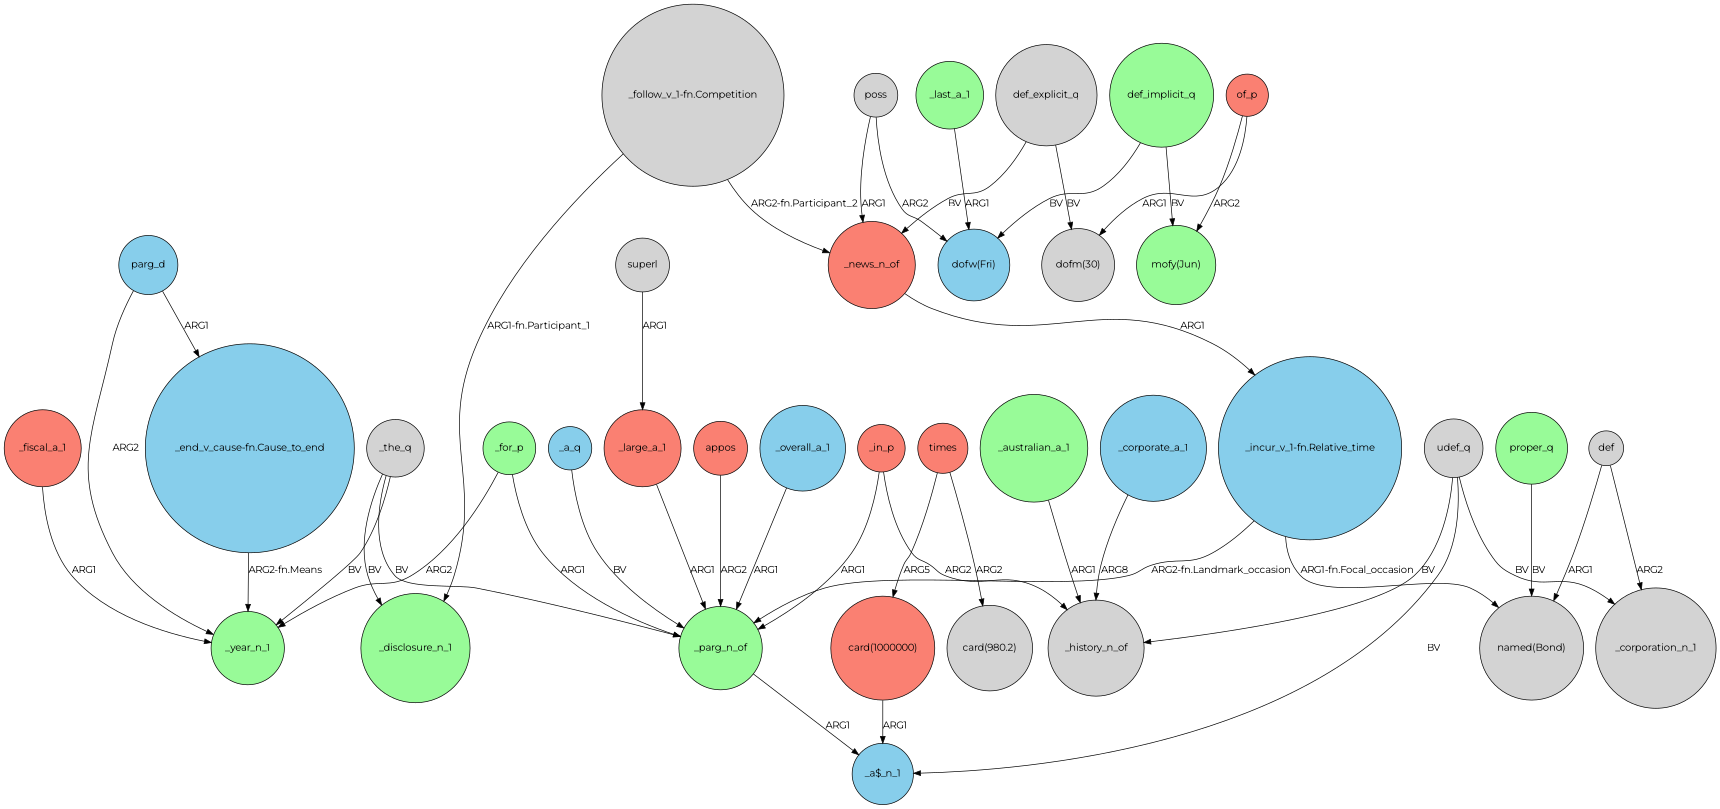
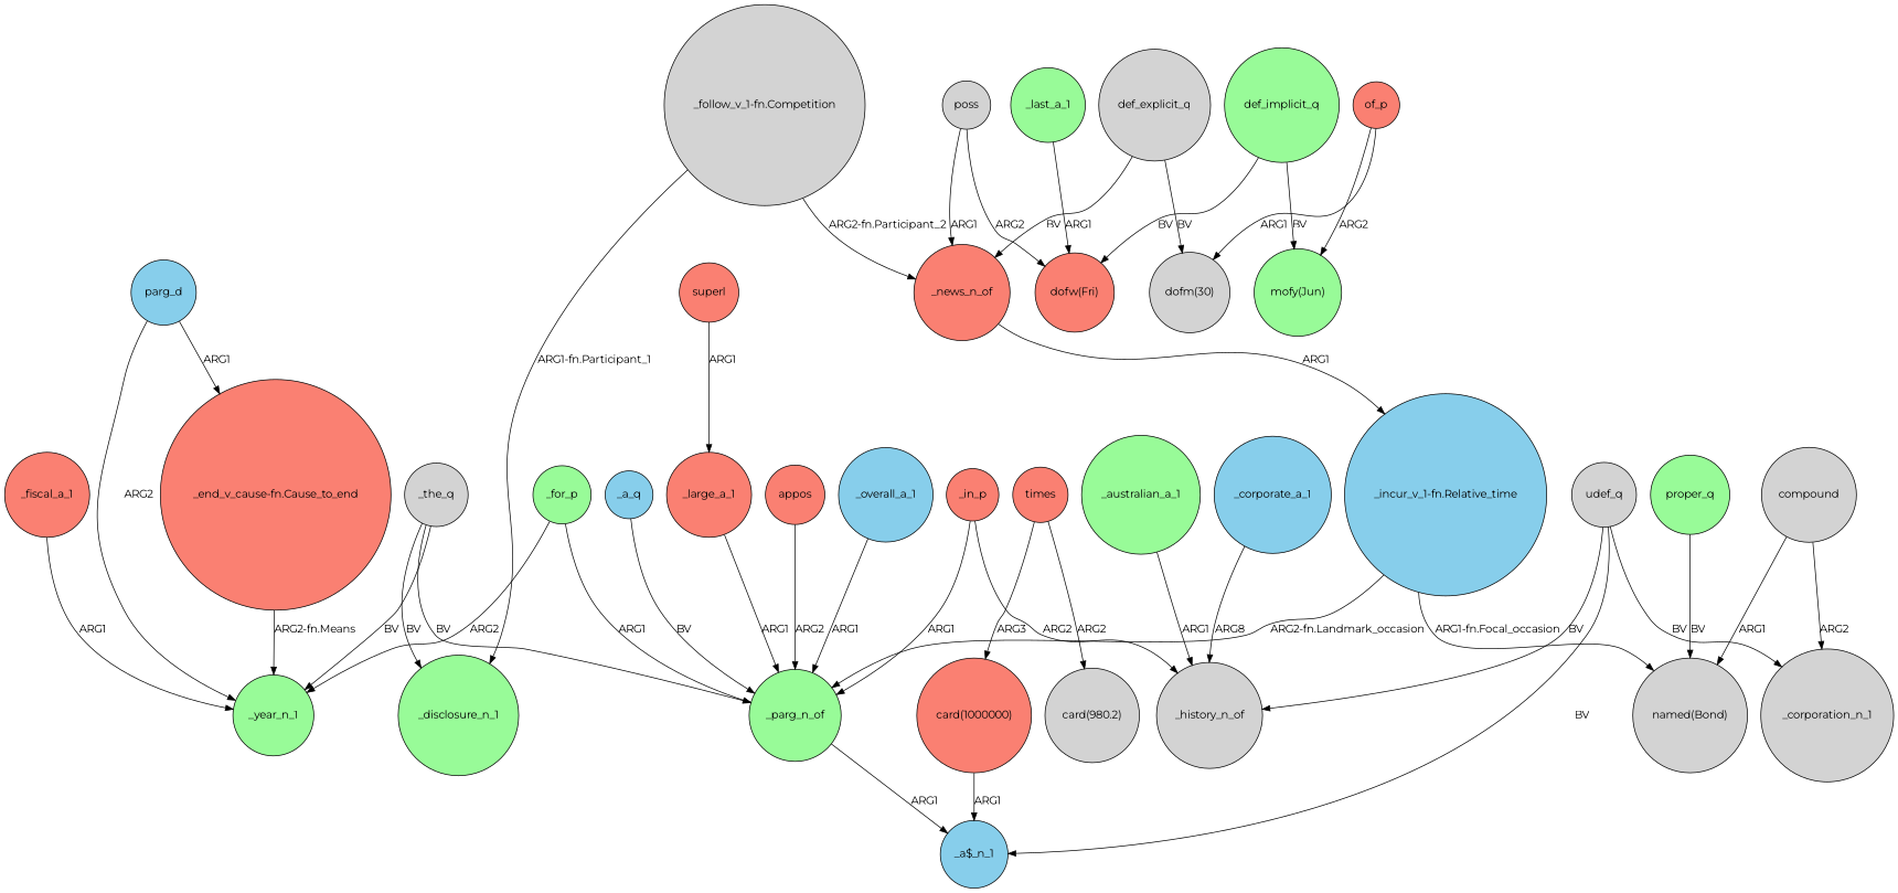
  digraph {
    fontname=Montserrat
    node [fillcolor=lightgrey fontname=Montserrat shape=circle style=filled]
    edge [fontname=Montserrat]
    parg_d [fillcolor=skyblue]
-   "_end_v_cause-fn.Cause_to_end" [fillcolor=skyblue]
+   "_end_v_cause-fn.Cause_to_end" [fillcolor=salmon]
    _year_n_1 [fillcolor=palegreen]
    _corporate_a_1 [fillcolor=skyblue]
    _history_n_of
    _a_q [fillcolor=skyblue]
    n7 [fillcolor=palegreen label=_parg_n_of]
    "_a$_n_1" [fillcolor=skyblue]
    udef_q
    _corporation_n_1
    _news_n_of [fillcolor=salmon]
    "_follow_v_1-fn.Competition"
    _disclosure_n_1 [fillcolor=palegreen]
    "_incur_v_1-fn.Relative_time" [fillcolor=skyblue]
    "named(Bond)"
    _fiscal_a_1 [fillcolor=salmon]
    _the_q
    _last_a_1 [fillcolor=palegreen]
-   "dofw(Fri)" [fillcolor=skyblue]
+   "dofw(Fri)" [fillcolor=salmon]
    poss
    times [fillcolor=salmon]
    "card(980.2)"
    "card(1000000)" [fillcolor=salmon]
    _large_a_1 [fillcolor=salmon]
    _in_p [fillcolor=salmon]
    def_explicit_q
    "dofm(30)"
    def_implicit_q [fillcolor=palegreen]
    "mofy(Jun)" [fillcolor=palegreen]
    appos [fillcolor=salmon]
    _australian_a_1 [fillcolor=palegreen]
    _overall_a_1 [fillcolor=skyblue]
    proper_q [fillcolor=palegreen]
    _for_p [fillcolor=palegreen]
-   compound [label=def]
+   compound
    of_p [fillcolor=salmon]
-   superl
+   superl [fillcolor=salmon]
    parg_d -> "_end_v_cause-fn.Cause_to_end" [label=ARG1]
    parg_d -> _year_n_1 [label=ARG2]
    "_end_v_cause-fn.Cause_to_end" -> _year_n_1 [label="ARG2-fn.Means"]
    _corporate_a_1 -> _history_n_of [label=ARG8]
    _a_q -> n7 [label=BV]
    n7 -> "_a$_n_1" [label=ARG1]
    udef_q -> _history_n_of [label=BV]
    udef_q -> "_a$_n_1" [label=BV]
    udef_q -> _corporation_n_1 [label=BV]
    _news_n_of -> "_incur_v_1-fn.Relative_time" [label=ARG1]
    "_follow_v_1-fn.Competition" -> _news_n_of [label="ARG2-fn.Participant_2"]
    "_follow_v_1-fn.Competition" -> _disclosure_n_1 [label="ARG1-fn.Participant_1"]
    "_incur_v_1-fn.Relative_time" -> n7 [label="ARG2-fn.Landmark_occasion"]
    "_incur_v_1-fn.Relative_time" -> "named(Bond)" [label="ARG1-fn.Focal_occasion"]
    _fiscal_a_1 -> _year_n_1 [label=ARG1]
    _the_q -> _year_n_1 [label=BV]
    _the_q -> n7 [label=BV]
    _the_q -> _disclosure_n_1 [label=BV]
    _last_a_1 -> "dofw(Fri)" [label=ARG1]
    poss -> _news_n_of [label=ARG1]
    poss -> "dofw(Fri)" [label=ARG2]
    times -> "card(980.2)" [label=ARG2]
-   times -> "card(1000000)" [label=ARG5]
+   times -> "card(1000000)" [label=ARG3]
    "card(1000000)" -> "_a$_n_1" [label=ARG1]
    _large_a_1 -> n7 [label=ARG1]
    _in_p -> _history_n_of [label=ARG2]
    _in_p -> n7 [label=ARG1]
    def_explicit_q -> _news_n_of [label=BV]
    def_explicit_q -> "dofm(30)" [label=BV]
    def_implicit_q -> "dofw(Fri)" [label=BV]
    def_implicit_q -> "mofy(Jun)" [label=BV]
    appos -> n7 [label=ARG2]
    _australian_a_1 -> _history_n_of [label=ARG1]
    _overall_a_1 -> n7 [label=ARG1]
    proper_q -> "named(Bond)" [label=BV]
    _for_p -> _year_n_1 [label=ARG2]
    _for_p -> n7 [label=ARG1]
    compound -> _corporation_n_1 [label=ARG2]
    compound -> "named(Bond)" [label=ARG1]
    of_p -> "dofm(30)" [label=ARG1]
    of_p -> "mofy(Jun)" [label=ARG2]
    superl -> _large_a_1 [label=ARG1]
  }
